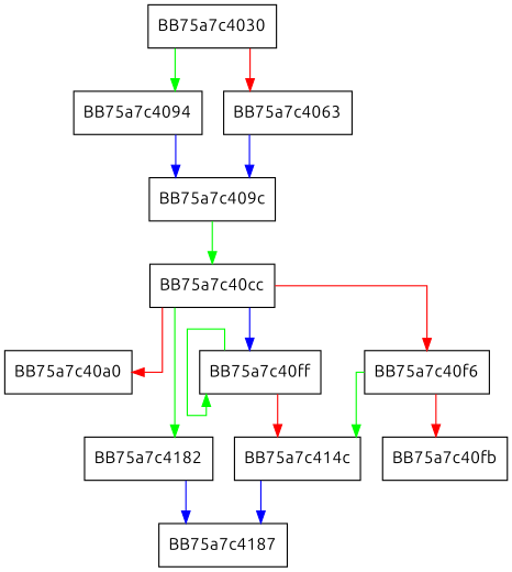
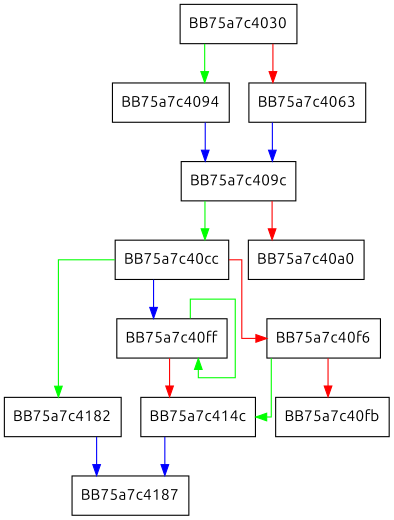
  digraph {
    fontname=Ubuntu
    splines=ortho
    node [fontname=Ubuntu shape=box]
    edge [color=green fontname=Ubuntu]
    BB75a7c4030
    BB75a7c4094
    BB75a7c4063
    BB75a7c409c
    BB75a7c40cc
    BB75a7c40a0
    BB75a7c4182
    BB75a7c40f6
    BB75a7c40ff
    BB75a7c4187
    BB75a7c414c
    BB75a7c40fb
    BB75a7c4030 -> BB75a7c4094
    BB75a7c4030 -> BB75a7c4063 [color=red]
    BB75a7c4094 -> BB75a7c409c [color=blue]
    BB75a7c4063 -> BB75a7c409c [color=blue]
    BB75a7c409c -> BB75a7c40cc
-   BB75a7c40cc -> BB75a7c40a0 [color=red]
+   BB75a7c409c -> BB75a7c40a0 [color=red]
    BB75a7c40cc -> BB75a7c4182
    BB75a7c40cc -> BB75a7c40f6 [color=red]
    BB75a7c40cc -> BB75a7c40ff [color=blue]
    BB75a7c4182 -> BB75a7c4187 [color=blue]
    BB75a7c40f6 -> BB75a7c414c
    BB75a7c40f6 -> BB75a7c40fb [color=red]
    BB75a7c40ff -> BB75a7c40ff
    BB75a7c40ff -> BB75a7c414c [color=red]
    BB75a7c414c -> BB75a7c4187 [color=blue]
  }
